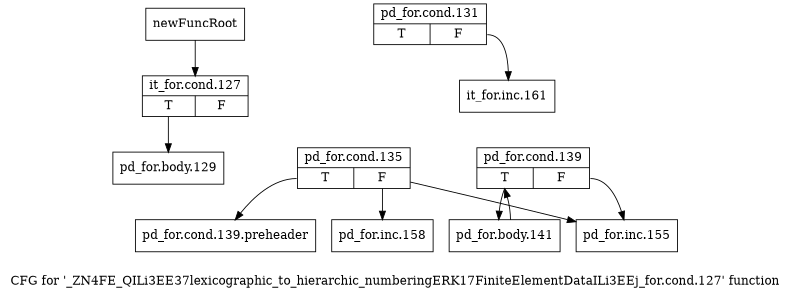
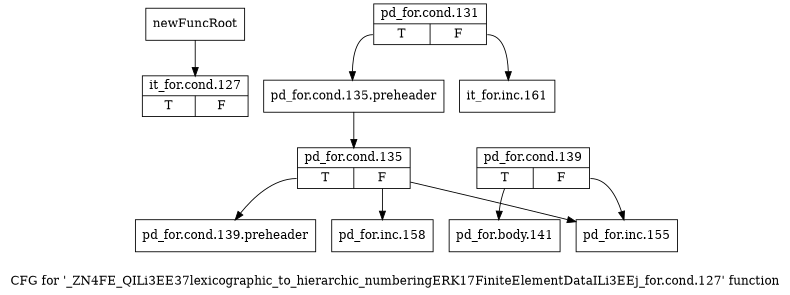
  digraph {
    label="CFG for '_ZN4FE_QILi3EE37lexicographic_to_hierarchic_numberingERK17FiniteElementDataILi3EEj_for.cond.127' function"
    node [shape=record]
    n1 [label="{newFuncRoot}"]
    n2 [label="{it_for.cond.127|{<s0>T|<s1>F}}"]
-   n3 [label="{pd_for.body.129}"]
    n4 [label="{pd_for.cond.131|{<s0>T|<s1>F}}"]
+   n5 [label="{pd_for.cond.135.preheader}"]
    n6 [label="{it_for.inc.161}"]
    n7 [label="{pd_for.cond.135|{<s0>T|<s1>F}}"]
    n8 [label="{pd_for.cond.139.preheader}"]
    n9 [label="{pd_for.inc.158}"]
    n10 [label="{pd_for.inc.155}"]
    n11 [label="{pd_for.cond.139|{<s0>T|<s1>F}}"]
    n12 [label="{pd_for.body.141}"]
    n1 -> n2
-   n2 -> n3 [tailport=s0]
+   n4 -> n5 [tailport=s0]
    n4 -> n6 [tailport=s1]
+   n5 -> n7
    n7 -> n8 [tailport=s0]
    n7 -> n9 [tailport=s1]
    n7 -> n10
    n11 -> n10 [tailport=s1]
    n11 -> n12 [tailport=s0]
-   n12 -> n11
  }
